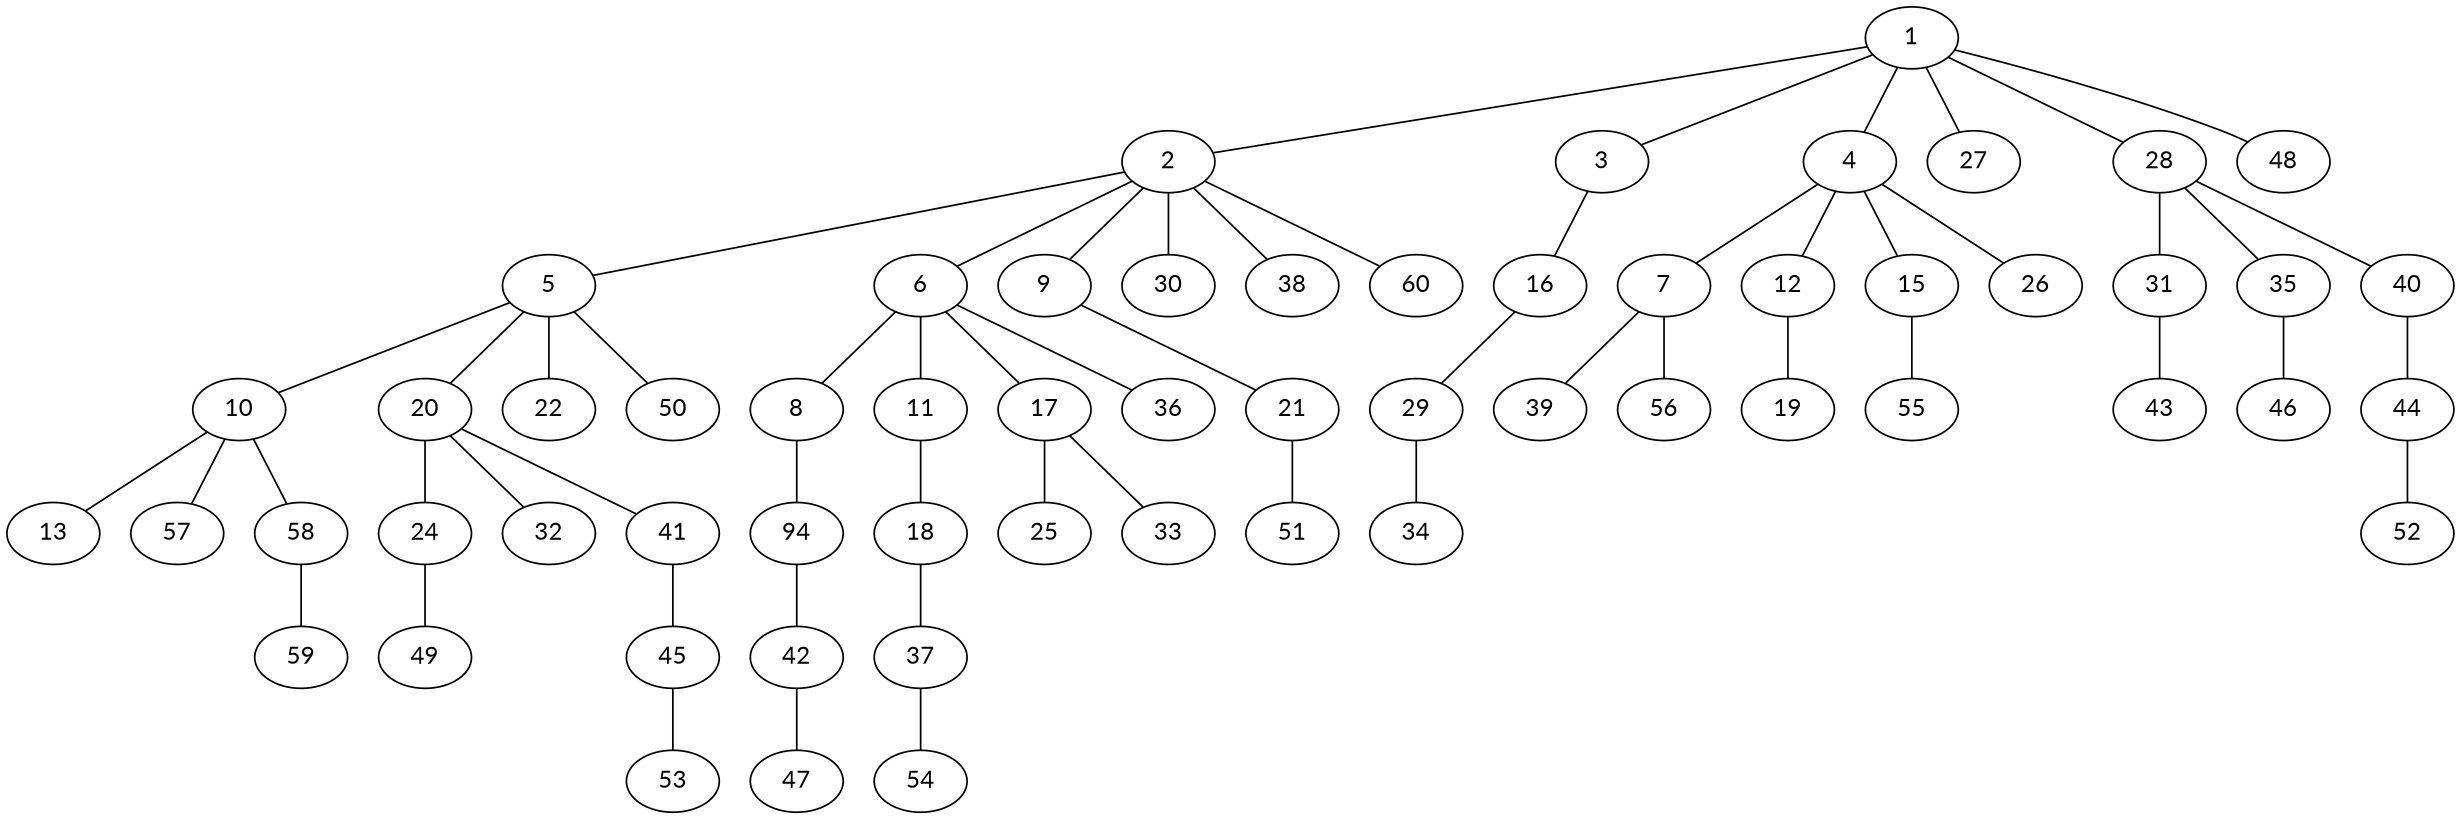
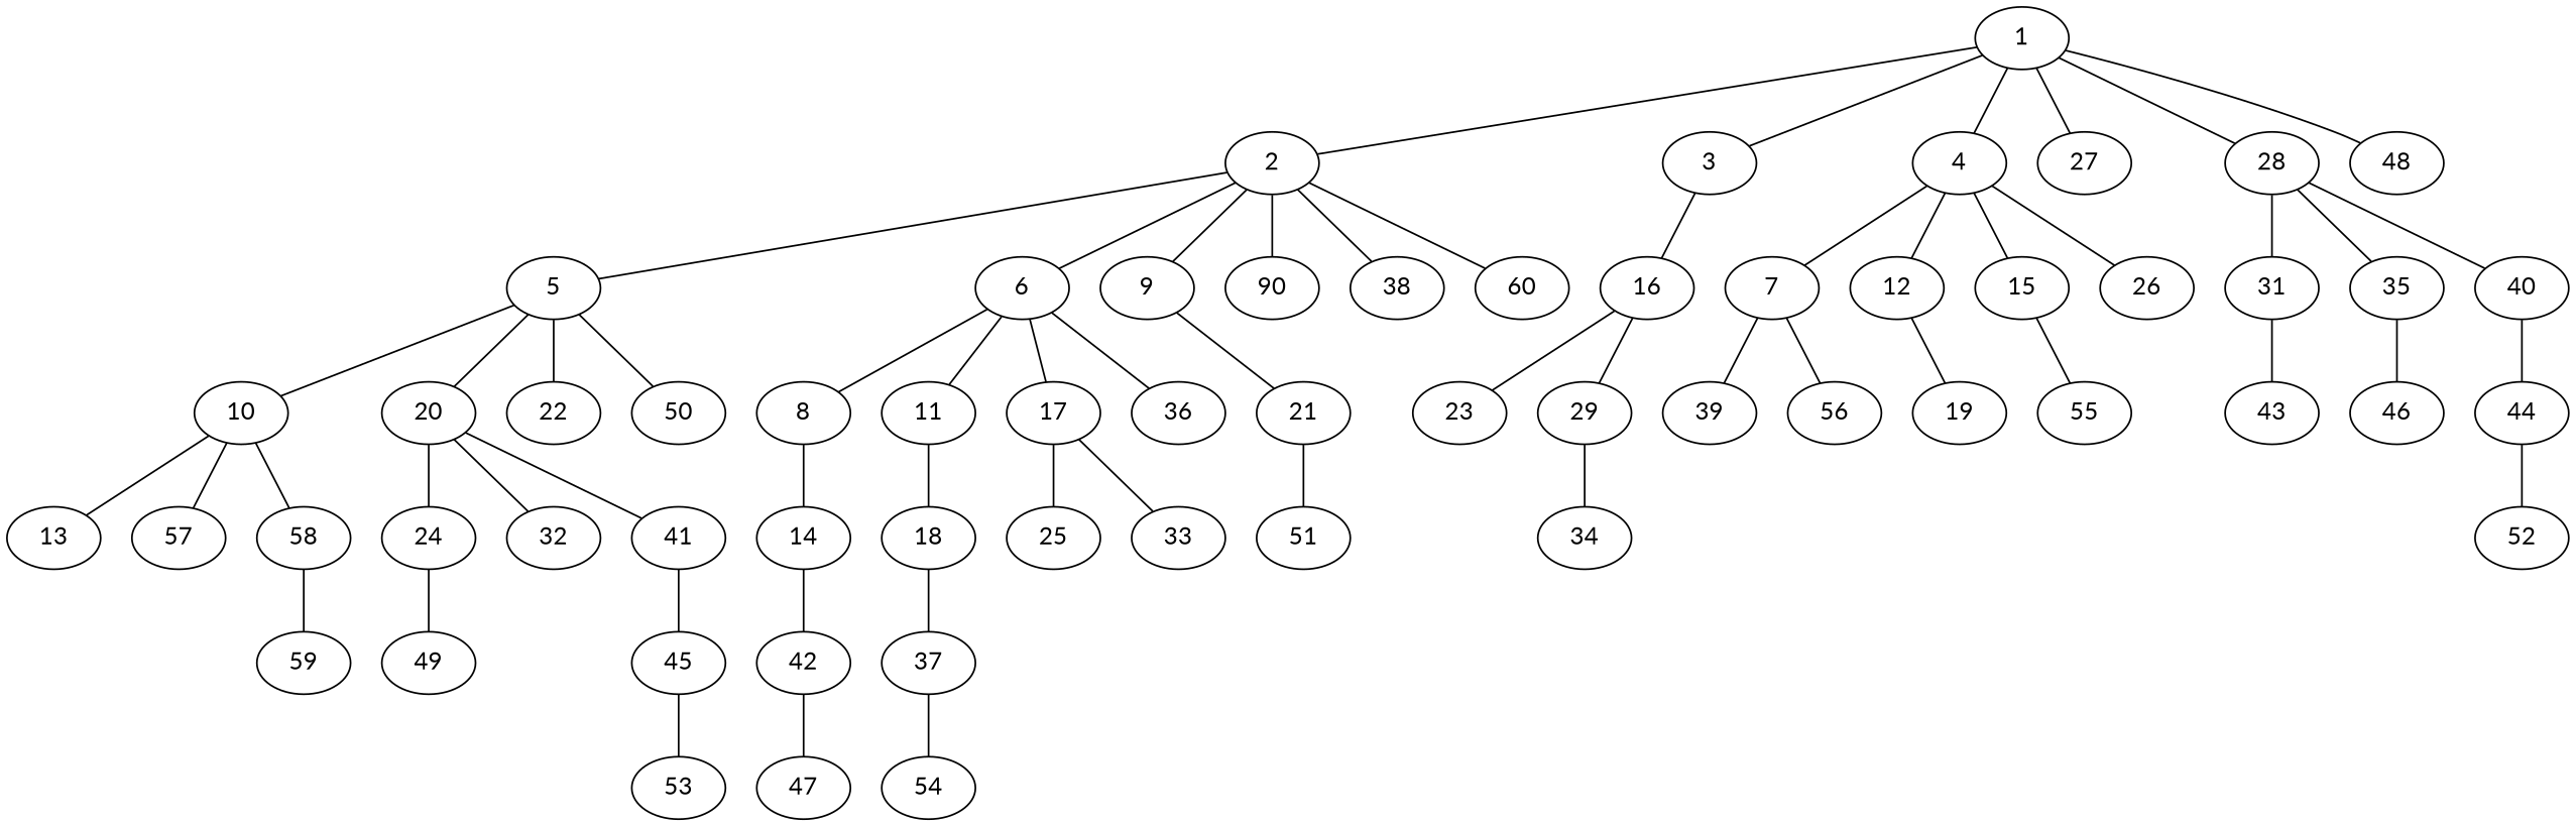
  graph {
    fontname=Lato
    node [fontname=Lato]
    edge [fontname=Lato]
    1
    2
    3
    4
    27
    28
    48
    5
    6
    9
-   30
+   30 [label=90]
    38
    60
    16
    7
    12
    15
    26
    31
    35
    40
    10
    20
    22
    50
    8
    11
    17
    36
    21
+   23
    29
    39
    56
    19
    55
    43
    46
    44
    13
    57
    58
    24
    32
    41
-   14 [label=94]
+   14
    18
    25
    33
    51
    34
    59
    49
    45
    42
    37
    47
    54
    53
    52
    1 -- 2
    1 -- 3
    1 -- 4
    1 -- 27
    1 -- 28
    1 -- 48
    2 -- 5
    2 -- 6
    2 -- 9
    2 -- 30
    2 -- 38
    2 -- 60
    3 -- 16
    4 -- 7
    4 -- 12
    4 -- 15
    4 -- 26
    28 -- 31
    28 -- 35
    28 -- 40
    5 -- 10
    5 -- 20
    5 -- 22
    5 -- 50
    6 -- 8
    6 -- 11
    6 -- 17
    6 -- 36
    9 -- 21
+   16 -- 23
    16 -- 29
    7 -- 39
    7 -- 56
    12 -- 19
    15 -- 55
    31 -- 43
    35 -- 46
    40 -- 44
    10 -- 13
    10 -- 57
    10 -- 58
    20 -- 24
    20 -- 32
    20 -- 41
    8 -- 14
    11 -- 18
    17 -- 25
    17 -- 33
    21 -- 51
    29 -- 34
    44 -- 52
    58 -- 59
    24 -- 49
    41 -- 45
    14 -- 42
    18 -- 37
    45 -- 53
    42 -- 47
    37 -- 54
  }
